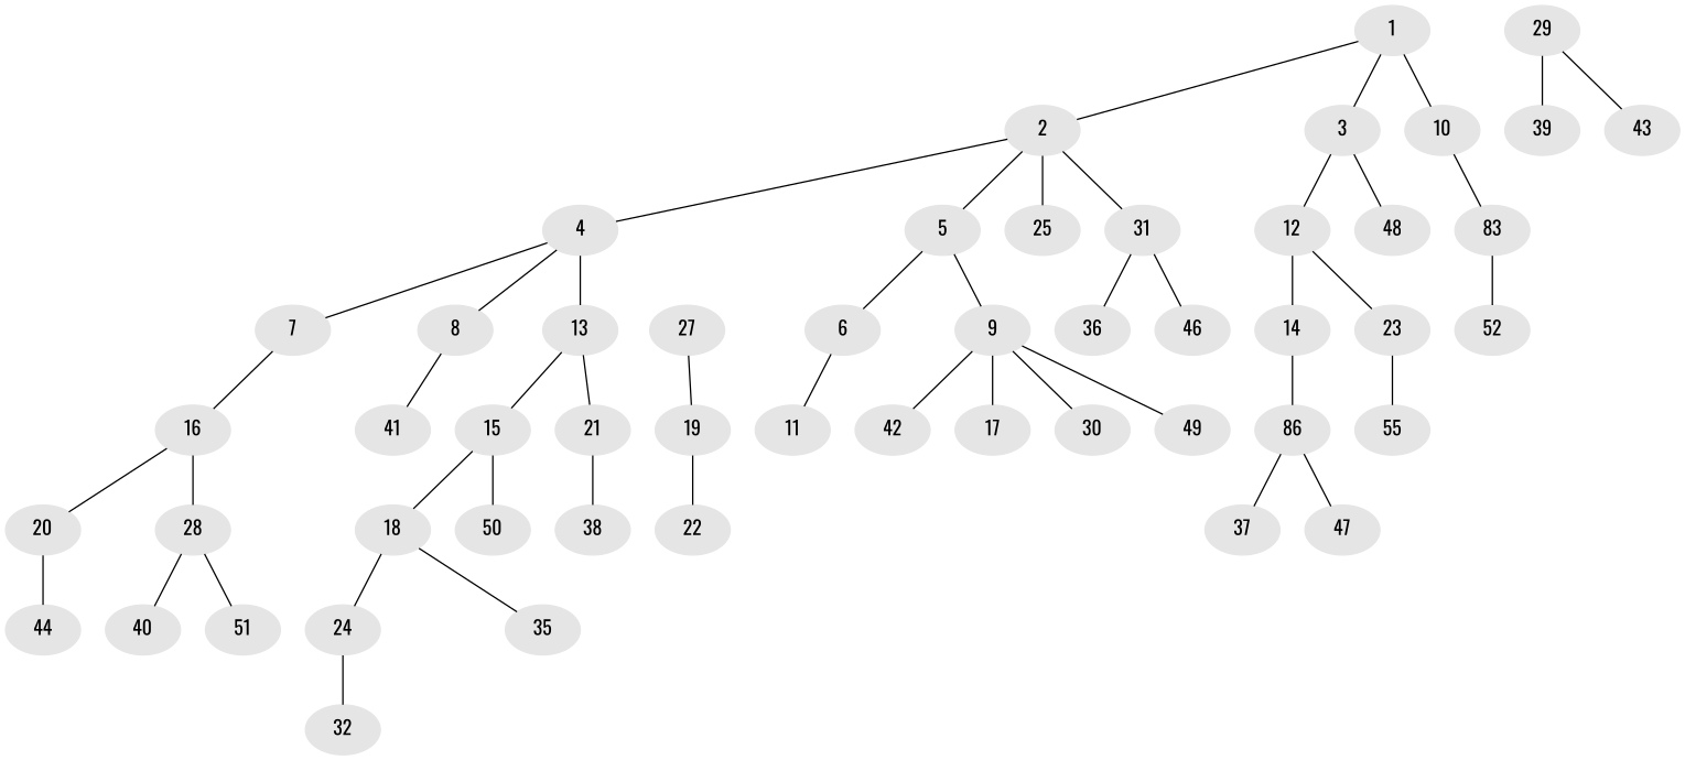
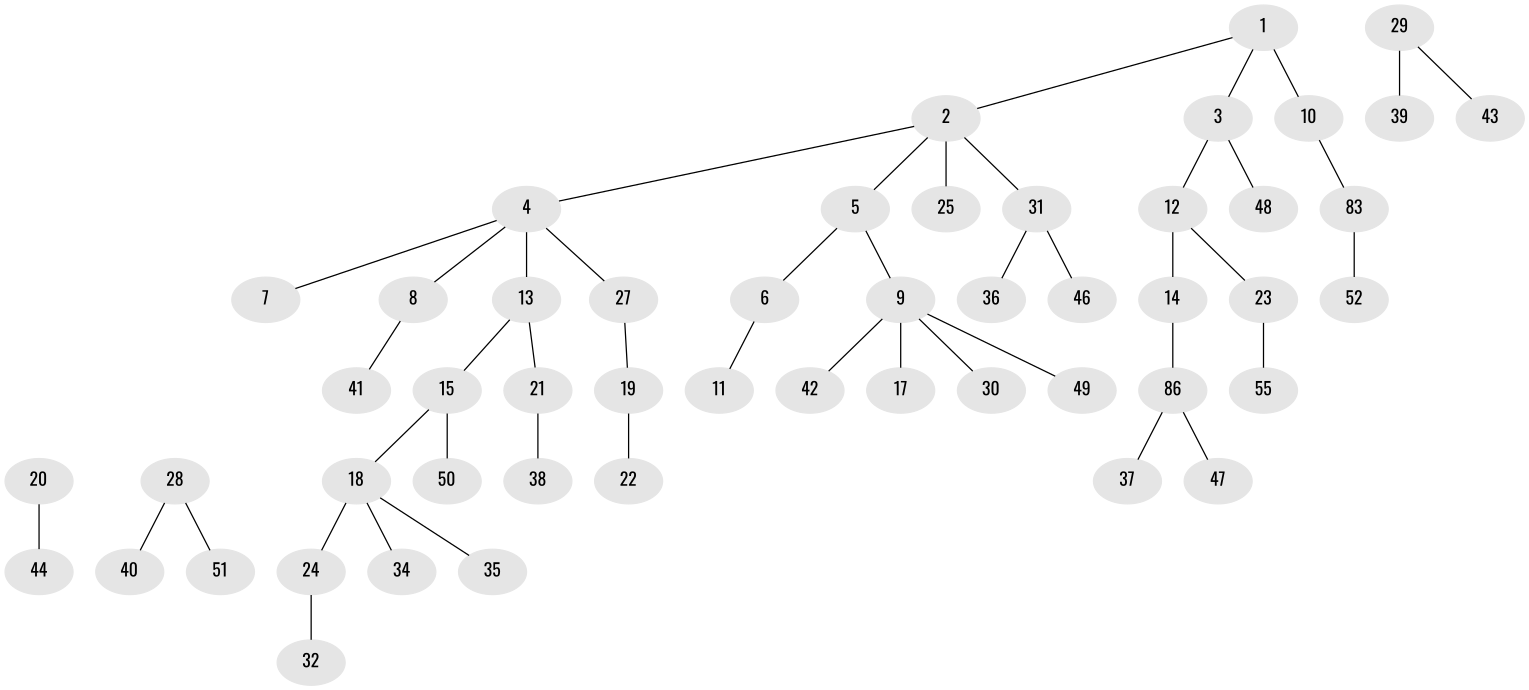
  graph {
    fontname=Oswald
    node [color=gray90 fontname=Oswald style=filled]
    edge [fontname=Oswald weight=1.0]
    1
    2
    3
    10
    4
    5
    25
    31
    12
    48
    n11 [label=83]
    7
    8
    13
    27
    6
    9
    36
    46
    14
    23
-   16
    41
    15
    21
    19
    22
    11
    42
    17
    30
    49
    29
    39
    43
    20
    28
    52
    n39 [label=86]
    n40 [label=55]
    18
    50
    38
    37
    47
    24
+   34
    35
    44
    40
    51
    32
    1 -- 2
    1 -- 3
    1 -- 10 [weight=2.0]
    2 -- 4
    2 -- 5
    2 -- 25
    2 -- 31
    3 -- 12
    3 -- 48
    10 -- n11
    4 -- 7
    4 -- 8
    4 -- 13
+   4 -- 27
    5 -- 6
    5 -- 9
    31 -- 36
    31 -- 46
    12 -- 14
    12 -- 23
    n11 -- 52
-   7 -- 16
    8 -- 41
    13 -- 15
    13 -- 21
    27 -- 19
    6 -- 11
    9 -- 42
    9 -- 17
    9 -- 30
    9 -- 49
    14 -- n39
    23 -- n40
-   16 -- 20
-   16 -- 28
    15 -- 18
    15 -- 50
    21 -- 38
    19 -- 22
    29 -- 39 [weight=3.0]
    29 -- 43
    20 -- 44
    28 -- 40
    28 -- 51
    n39 -- 37
    n39 -- 47
    18 -- 24
+   18 -- 34
    18 -- 35
    24 -- 32
  }
